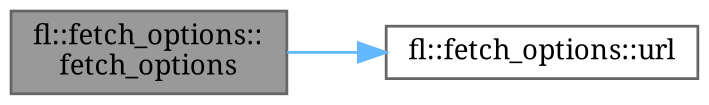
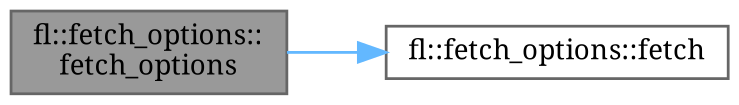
  digraph {
    rankdir=LR
    fontname="Noto Serif"
    node [fontname="Noto Serif" fontsize=10 shape=box style=filled]
    n1 [color=gray40 fillcolor=grey60 fontcolor=black height=0.2 label="fl::fetch_options::\lfetch_options" width=0.4]
-   n2 [color=grey40 fillcolor=white height=0.2 label="fl::fetch_options::url" width=0.4]
+   n2 [color=grey40 fillcolor=white height=0.2 label="fl::fetch_options::fetch" width=0.4]
    n1 -> n2 [color=steelblue1 fontname="Noto Serif" fontsize=10 labelfontname=Helvetica labelfontsize=10 style=solid]
  }
